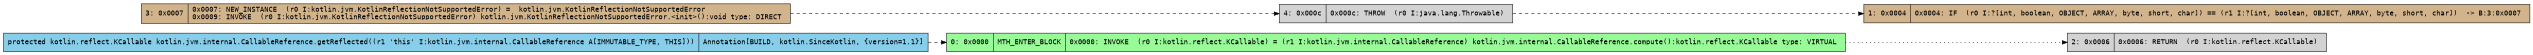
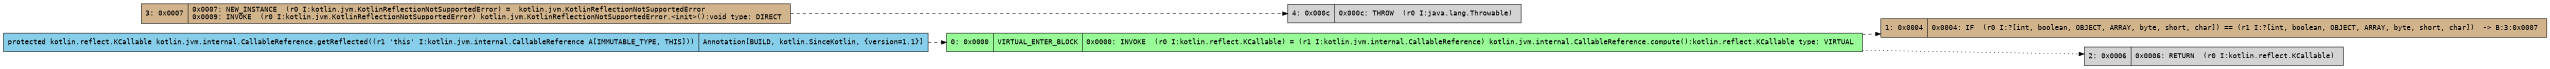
  digraph {
    fontname="DejaVu Sans Mono"
    rankdir=LR
    node [fillcolor=tan fontname="DejaVu Sans Mono" shape=record style=filled]
    edge [fontname="DejaVu Sans Mono" style=dashed]
-   n1 [fillcolor=palegreen label="{0\:\ 0x0000|MTH_ENTER_BLOCK\l|0x0000: INVOKE  (r0 I:kotlin.reflect.KCallable) = (r1 I:kotlin.jvm.internal.CallableReference) kotlin.jvm.internal.CallableReference.compute():kotlin.reflect.KCallable type: VIRTUAL \l}"]
+   n1 [fillcolor=palegreen label="{0\:\ 0x0000|VIRTUAL_ENTER_BLOCK\l|0x0000: INVOKE  (r0 I:kotlin.reflect.KCallable) = (r1 I:kotlin.jvm.internal.CallableReference) kotlin.jvm.internal.CallableReference.compute():kotlin.reflect.KCallable type: VIRTUAL \l}"]
    n2 [label="{1\:\ 0x0004|0x0004: IF  (r0 I:?[int, boolean, OBJECT, ARRAY, byte, short, char]) == (r1 I:?[int, boolean, OBJECT, ARRAY, byte, short, char])  \-\> B:3:0x0007 \l}"]
    n3 [fillcolor=lightgrey label="{2\:\ 0x0006|0x0006: RETURN  (r0 I:kotlin.reflect.KCallable) \l}"]
    n4 [label="{3\:\ 0x0007|0x0007: NEW_INSTANCE  (r0 I:kotlin.jvm.KotlinReflectionNotSupportedError) =  kotlin.jvm.KotlinReflectionNotSupportedError \l0x0009: INVOKE  (r0 I:kotlin.jvm.KotlinReflectionNotSupportedError) kotlin.jvm.KotlinReflectionNotSupportedError.\<init\>():void type: DIRECT \l}"]
    n5 [fillcolor=lightgrey label="{4\:\ 0x000c|0x000c: THROW  (r0 I:java.lang.Throwable) \l}"]
    n6 [fillcolor=skyblue label="{protected kotlin.reflect.KCallable kotlin.jvm.internal.CallableReference.getReflected((r1 'this' I:kotlin.jvm.internal.CallableReference A[IMMUTABLE_TYPE, THIS]))  | Annotation[BUILD, kotlin.SinceKotlin, \{version=1.1\}]\l}"]
-   n5 -> n2
+   n1 -> n2
    n1 -> n3 [style=dotted]
    n4 -> n5
    n6 -> n1
  }
